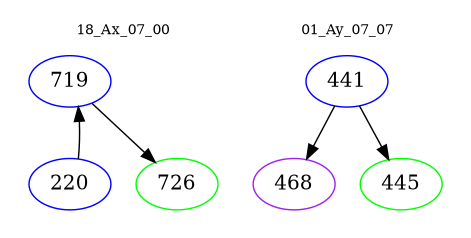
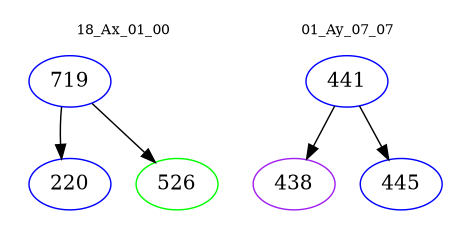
  digraph {
    node [color=blue]
    edge [color=black]
    n1 [label=719]
    n2 [label=220]
-   n3 [color=green label=726]
+   n3 [color=green label=526]
    n4 [label=441]
-   n5 [color=purple label=468]
-   n6 [color=green label=445]
+   n5 [color=purple label=438]
+   n6 [label=445]
    subgraph cluster_1 {
      color=white
      fontsize=10
-     label="18_Ax_07_00"
+     label="18_Ax_01_00"
      n1
      n2
      n3
    }
    subgraph cluster_2 {
      color=white
      fontsize=10
      label="01_Ay_07_07"
      n4
      n5
      n6
    }
-   n2 -> n1
+   n1 -> n2
    n1 -> n3
    n4 -> n5
    n4 -> n6
  }
